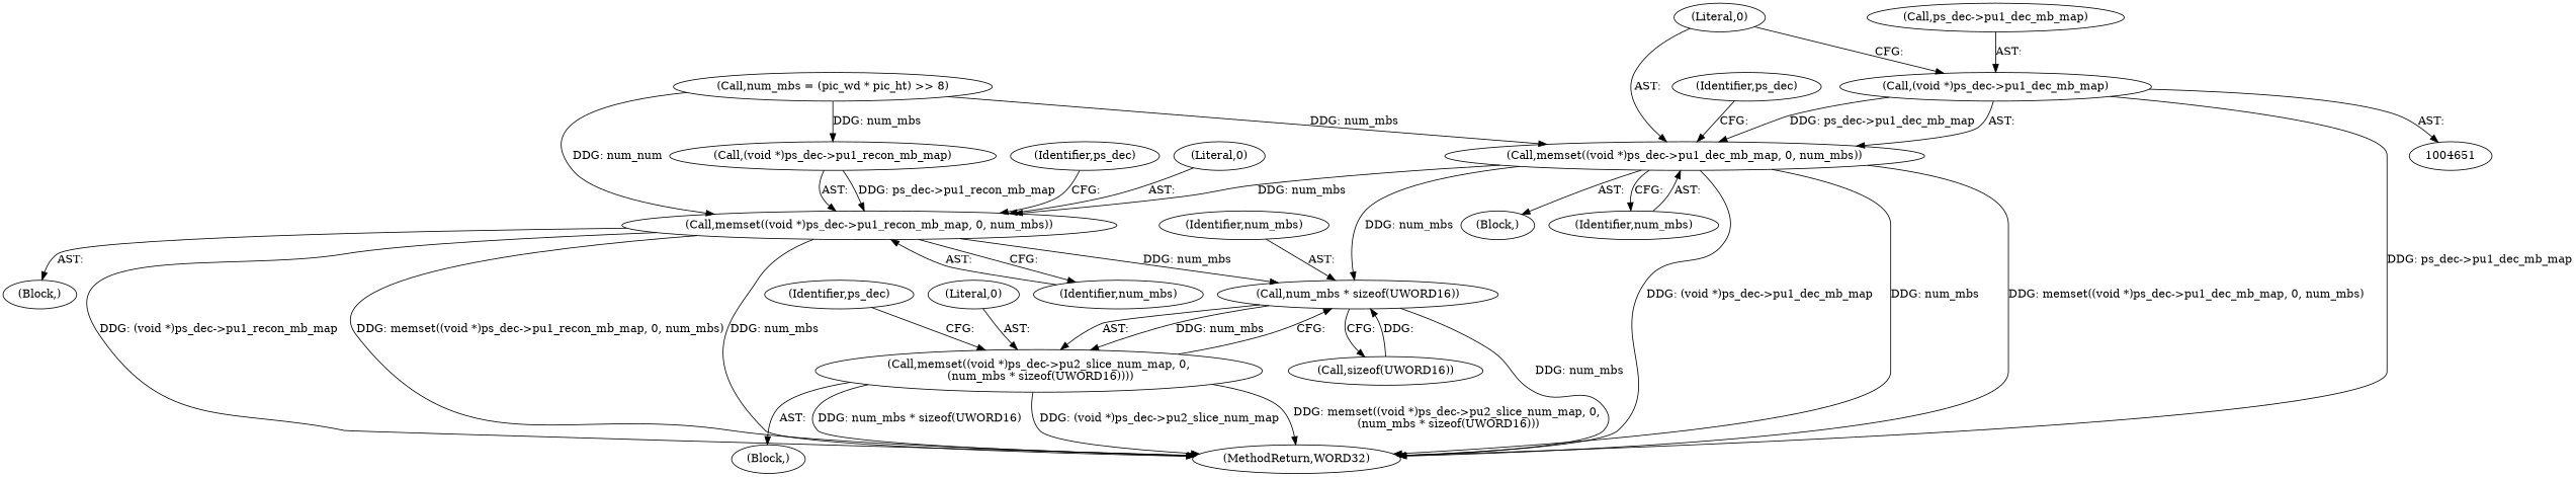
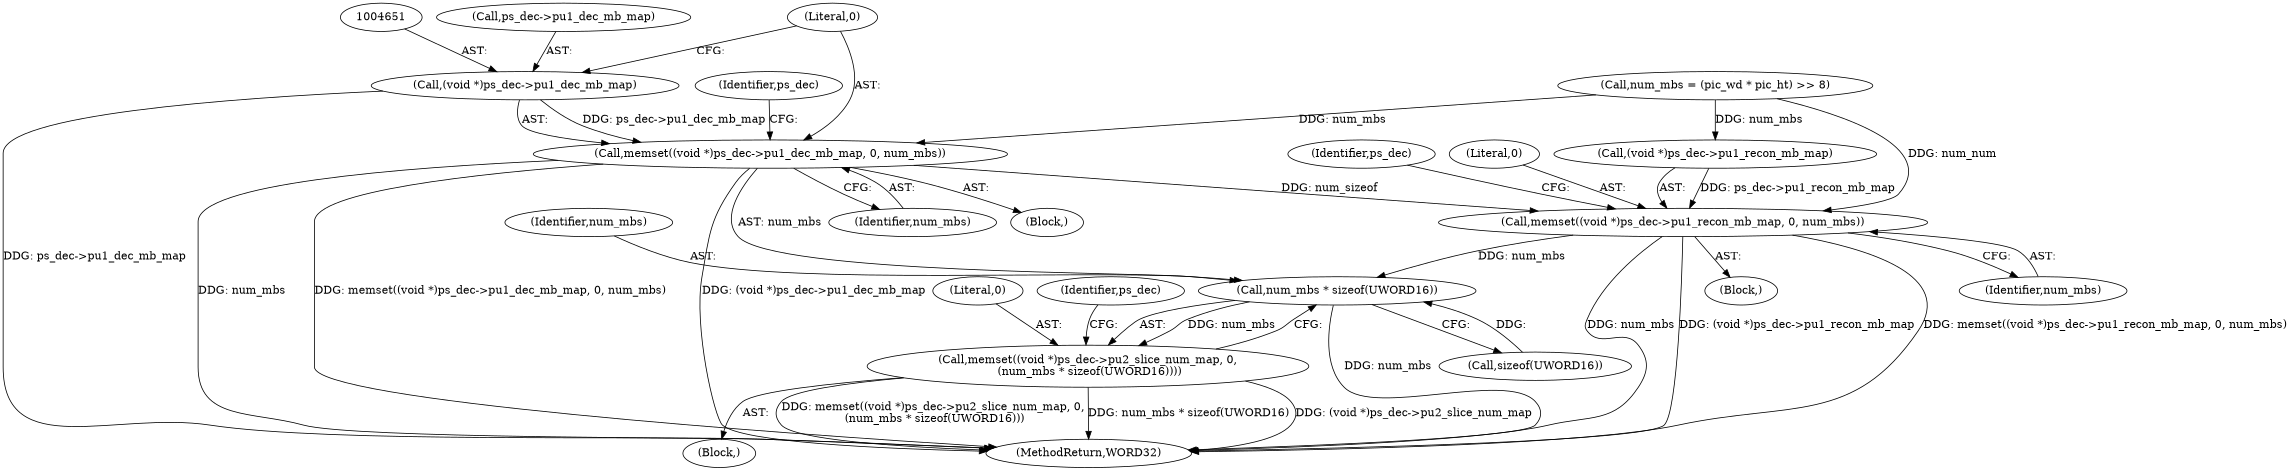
  digraph {
    n1 [label="(Call,(void *)ps_dec->pu1_dec_mb_map)"]
    n2 [label="(Call,memset((void *)ps_dec->pu1_dec_mb_map, 0, num_mbs))"]
    n3 [label="(MethodReturn,WORD32)"]
    n4 [label="(Call,memset((void *)ps_dec->pu1_recon_mb_map, 0, num_mbs))"]
    n5 [label="(Call,num_mbs * sizeof(UWORD16))"]
    n6 [label="(Identifier,num_mbs)"]
    n7 [label="(Block,)"]
    n8 [label="(Call,ps_dec->pu1_dec_mb_map)"]
    n9 [label="(Identifier,num_mbs)"]
    n10 [label="(Block,)"]
    n11 [label="(Call,memset((void *)ps_dec->pu2_slice_num_map, 0,\n (num_mbs * sizeof(UWORD16))))"]
    n12 [label="(Call,sizeof(UWORD16))"]
    n13 [label="(Block,)"]
    n14 [label="(Identifier,num_mbs)"]
    n15 [label="(Identifier,ps_dec)"]
    n16 [label="(Literal,0)"]
    n17 [label="(Call,num_mbs = (pic_wd * pic_ht) >> 8)"]
    n18 [label="(Call,(void *)ps_dec->pu1_recon_mb_map)"]
    n19 [label="(Literal,0)"]
    n20 [label="(Literal,0)"]
    n21 [label="(Identifier,ps_dec)"]
    n22 [label="(Identifier,ps_dec)"]
    n23 [label=1004651]
    n1 -> n2 [label="AST: "]
    n1 -> n2 [label="DDG: ps_dec->pu1_dec_mb_map"]
    n1 -> n3 [label="DDG: ps_dec->pu1_dec_mb_map"]
    n2 -> n3 [label="DDG: (void *)ps_dec->pu1_dec_mb_map"]
    n2 -> n3 [label="DDG: num_mbs"]
    n2 -> n3 [label="DDG: memset((void *)ps_dec->pu1_dec_mb_map, 0, num_mbs)"]
-   n2 -> n4 [label="DDG: num_mbs"]
-   n2 -> n5 [label="DDG: num_mbs"]
+   n2 -> n4 [label="DDG: num_sizeof"]
+   n2 -> n5 [label="AST: num_mbs"]
    n2 -> n6 [label="CFG: "]
    n2 -> n7 [label="AST: "]
    n4 -> n3 [label="DDG: (void *)ps_dec->pu1_recon_mb_map"]
    n4 -> n3 [label="DDG: memset((void *)ps_dec->pu1_recon_mb_map, 0, num_mbs)"]
    n4 -> n3 [label="DDG: num_mbs"]
    n4 -> n5 [label="DDG: num_mbs"]
    n4 -> n9 [label="CFG: "]
    n4 -> n10 [label="AST: "]
    n5 -> n3 [label="DDG: num_mbs"]
    n5 -> n11 [label="AST: "]
    n5 -> n11 [label="DDG: num_mbs"]
    n5 -> n12 [label="CFG: "]
    n6 -> n2 [label="AST: "]
    n8 -> n1 [label="AST: "]
    n9 -> n4 [label="AST: "]
    n11 -> n3 [label="DDG: num_mbs * sizeof(UWORD16)"]
    n11 -> n3 [label="DDG: (void *)ps_dec->pu2_slice_num_map"]
    n11 -> n3 [label="DDG: memset((void *)ps_dec->pu2_slice_num_map, 0,\n (num_mbs * sizeof(UWORD16)))"]
    n11 -> n5 [label="CFG: "]
    n11 -> n13 [label="AST: "]
    n12 -> n5 [label="DDG: "]
    n14 -> n5 [label="AST: "]
    n15 -> n4 [label="CFG: "]
    n16 -> n4 [label="AST: "]
    n17 -> n2 [label="DDG: num_mbs"]
    n17 -> n4 [label="DDG: num_num"]
    n17 -> n18 [label="DDG: num_mbs"]
    n18 -> n4 [label="AST: "]
    n18 -> n4 [label="DDG: ps_dec->pu1_recon_mb_map"]
    n19 -> n1 [label="CFG: "]
    n19 -> n2 [label="AST: "]
    n20 -> n11 [label="AST: "]
    n21 -> n2 [label="CFG: "]
    n22 -> n11 [label="CFG: "]
-   n1 -> n23 [label="AST: "]
+   n23 -> n1 [label="AST: "]
  }
